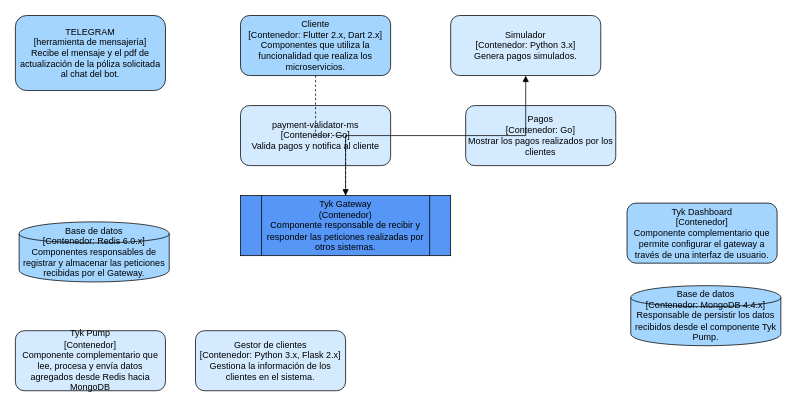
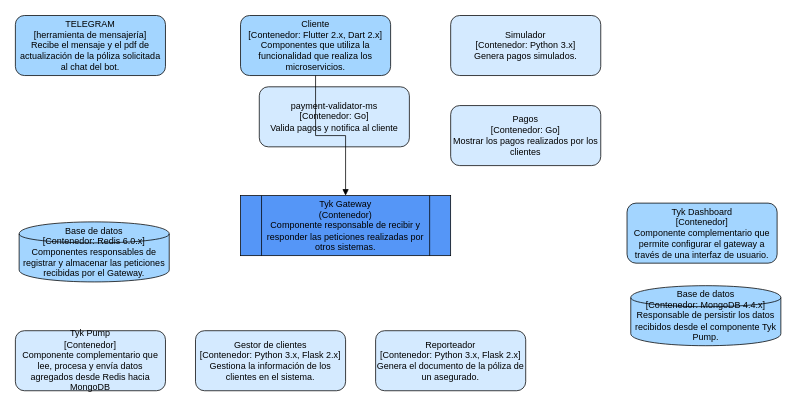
  <mxCell id="0" />
  <mxCell id="1" parent="0" />
  <mxCell id="2" value="Tyk Gateway&#10;(Contenedor)&#10;Componente responsable de recibir y responder las peticiones realizadas por otros sistemas." style="shape=process;whiteSpace=wrap;html=1;fillColor=#5596f7;fontSize=12;" vertex="1" parent="1"><mxGeometry x="320" y="260" width="280" height="80" as="geometry" /></mxCell>
  <mxCell id="3" value="Cliente&#10;[Contenedor: Flutter 2.x, Dart 2.x]&#10;Componentes que utiliza la funcionalidad que realiza los microservicios." style="shape=rectangle;whiteSpace=wrap;html=1;rounded=1;fillColor=#a3d5ff;fontSize=12;" vertex="1" parent="1"><mxGeometry x="320" y="20" width="200" height="80" as="geometry" /></mxCell>
- <mxCell id="4" value="TELEGRAM&#10;[herramienta de mensajería]&#10;Recibe el mensaje y el pdf de actualización de la póliza solicitada al chat del bot." style="shape=rectangle;whiteSpace=wrap;html=1;rounded=1;fillColor=#a3d5ff;fontSize=12;" vertex="1" parent="1"><mxGeometry x="20" y="20" width="200" height="100" as="geometry" /></mxCell>
+ <mxCell id="4" value="TELEGRAM&#10;[herramienta de mensajería]&#10;Recibe el mensaje y el pdf de actualización de la póliza solicitada al chat del bot." style="shape=rectangle;whiteSpace=wrap;html=1;rounded=1;fillColor=#a3d5ff;fontSize=12;" vertex="1" parent="1"><mxGeometry x="20" y="20" width="200" height="80" as="geometry" /></mxCell>
  <mxCell id="5" value="Simulador&#10;[Contenedor: Python 3.x]&#10;Genera pagos simulados." style="shape=rectangle;whiteSpace=wrap;html=1;rounded=1;fillColor=#d4eaff;fontSize=12;" vertex="1" parent="1"><mxGeometry x="600" y="20" width="200" height="80" as="geometry" /></mxCell>
- <mxCell id="6" value="Pagos&#10;[Contenedor: Go]&#10;Mostrar los pagos realizados por los clientes" style="shape=rectangle;whiteSpace=wrap;html=1;rounded=1;fillColor=#d4eaff;fontSize=12;" vertex="1" parent="1"><mxGeometry x="620" y="140" width="200" height="80" as="geometry" /></mxCell>
- <mxCell id="7" value="payment-validator-ms&#10;[Contenedor: Go]&#10;Valida pagos y notifica al cliente" style="shape=rectangle;whiteSpace=wrap;html=1;rounded=1;fillColor=#d4eaff;fontSize=12;" vertex="1" parent="1"><mxGeometry x="320" y="140" width="200" height="80" as="geometry" /></mxCell>
+ <mxCell id="6" value="Pagos&#10;[Contenedor: Go]&#10;Mostrar los pagos realizados por los clientes" style="shape=rectangle;whiteSpace=wrap;html=1;rounded=1;fillColor=#d4eaff;fontSize=12;" vertex="1" parent="1"><mxGeometry x="600" y="140" width="200" height="80" as="geometry" /></mxCell>
+ <mxCell id="7" value="payment-validator-ms&#10;[Contenedor: Go]&#10;Valida pagos y notifica al cliente" style="shape=rectangle;whiteSpace=wrap;html=1;rounded=1;fillColor=#d4eaff;fontSize=12;" vertex="1" parent="1"><mxGeometry x="345" y="115" width="200" height="80" as="geometry" /></mxCell>
  <mxCell id="8" value="Base de datos&#10;[Contenedor: Redis 6.0.x]&#10;Componentes responsables de registrar y almacenar las peticiones recibidas por el Gateway." style="shape=cylinder;whiteSpace=wrap;html=1;fillColor=#a3d5ff;fontSize=12;" vertex="1" parent="1"><mxGeometry x="25" y="295" width="200" height="80" as="geometry" /></mxCell>
  <mxCell id="9" value="Tyk Pump&#10;[Contenedor]&#10;Componente complementario que lee, procesa y envía datos agregados desde Redis hacia MongoDB" style="shape=rectangle;whiteSpace=wrap;html=1;rounded=1;fillColor=#d4eaff;fontSize=12;" vertex="1" parent="1"><mxGeometry x="20" y="440" width="200" height="80" as="geometry" /></mxCell>
  <mxCell id="10" value="Gestor de clientes&#10;[Contenedor: Python 3.x, Flask 2.x]&#10;Gestiona la información de los clientes en el sistema." style="shape=rectangle;whiteSpace=wrap;html=1;rounded=1;fillColor=#d4eaff;fontSize=12;" vertex="1" parent="1"><mxGeometry x="260" y="440" width="200" height="80" as="geometry" /></mxCell>
+ <mxCell id="11" value="Reporteador&#10;[Contenedor: Python 3.x, Flask 2.x]&#10;Genera el documento de la póliza de un asegurado." style="shape=rectangle;whiteSpace=wrap;html=1;rounded=1;fillColor=#d4eaff;fontSize=12;" vertex="1" parent="1"><mxGeometry x="500" y="440" width="200" height="80" as="geometry" /></mxCell>
  <mxCell id="12" value="Tyk Dashboard&#10;[Contenedor]&#10;Componente complementario que permite configurar el gateway a través de una interfaz de usuario." style="shape=rectangle;whiteSpace=wrap;html=1;rounded=1;fillColor=#a3d5ff;fontSize=12;" vertex="1" parent="1"><mxGeometry x="835" y="270" width="200" height="80" as="geometry" /></mxCell>
  <mxCell id="13" value="Base de datos&#10;[Contenedor: MongoDB 4.4.x]&#10;Responsable de persistir los datos recibidos desde el componente Tyk Pump." style="shape=cylinder;whiteSpace=wrap;html=1;fillColor=#a3d5ff;fontSize=12;" vertex="1" parent="1"><mxGeometry x="840" y="380" width="200" height="80" as="geometry" /></mxCell>
- <mxCell id="14" style="edgeStyle=orthogonalEdgeStyle;rounded=0;html=1;endArrow=block;dashed=1;" edge="1" parent="1" source="3" target="2"><mxGeometry relative="1" as="geometry" /></mxCell>
- <mxCell id="15" style="edgeStyle=orthogonalEdgeStyle;rounded=0;html=1;endArrow=block;" edge="1" parent="1" source="2" target="5"><mxGeometry relative="1" as="geometry" /></mxCell>
+ <mxCell id="14" style="edgeStyle=orthogonalEdgeStyle;rounded=0;html=1;endArrow=block;" edge="1" parent="1" source="3" target="2"><mxGeometry relative="1" as="geometry" /></mxCell>
